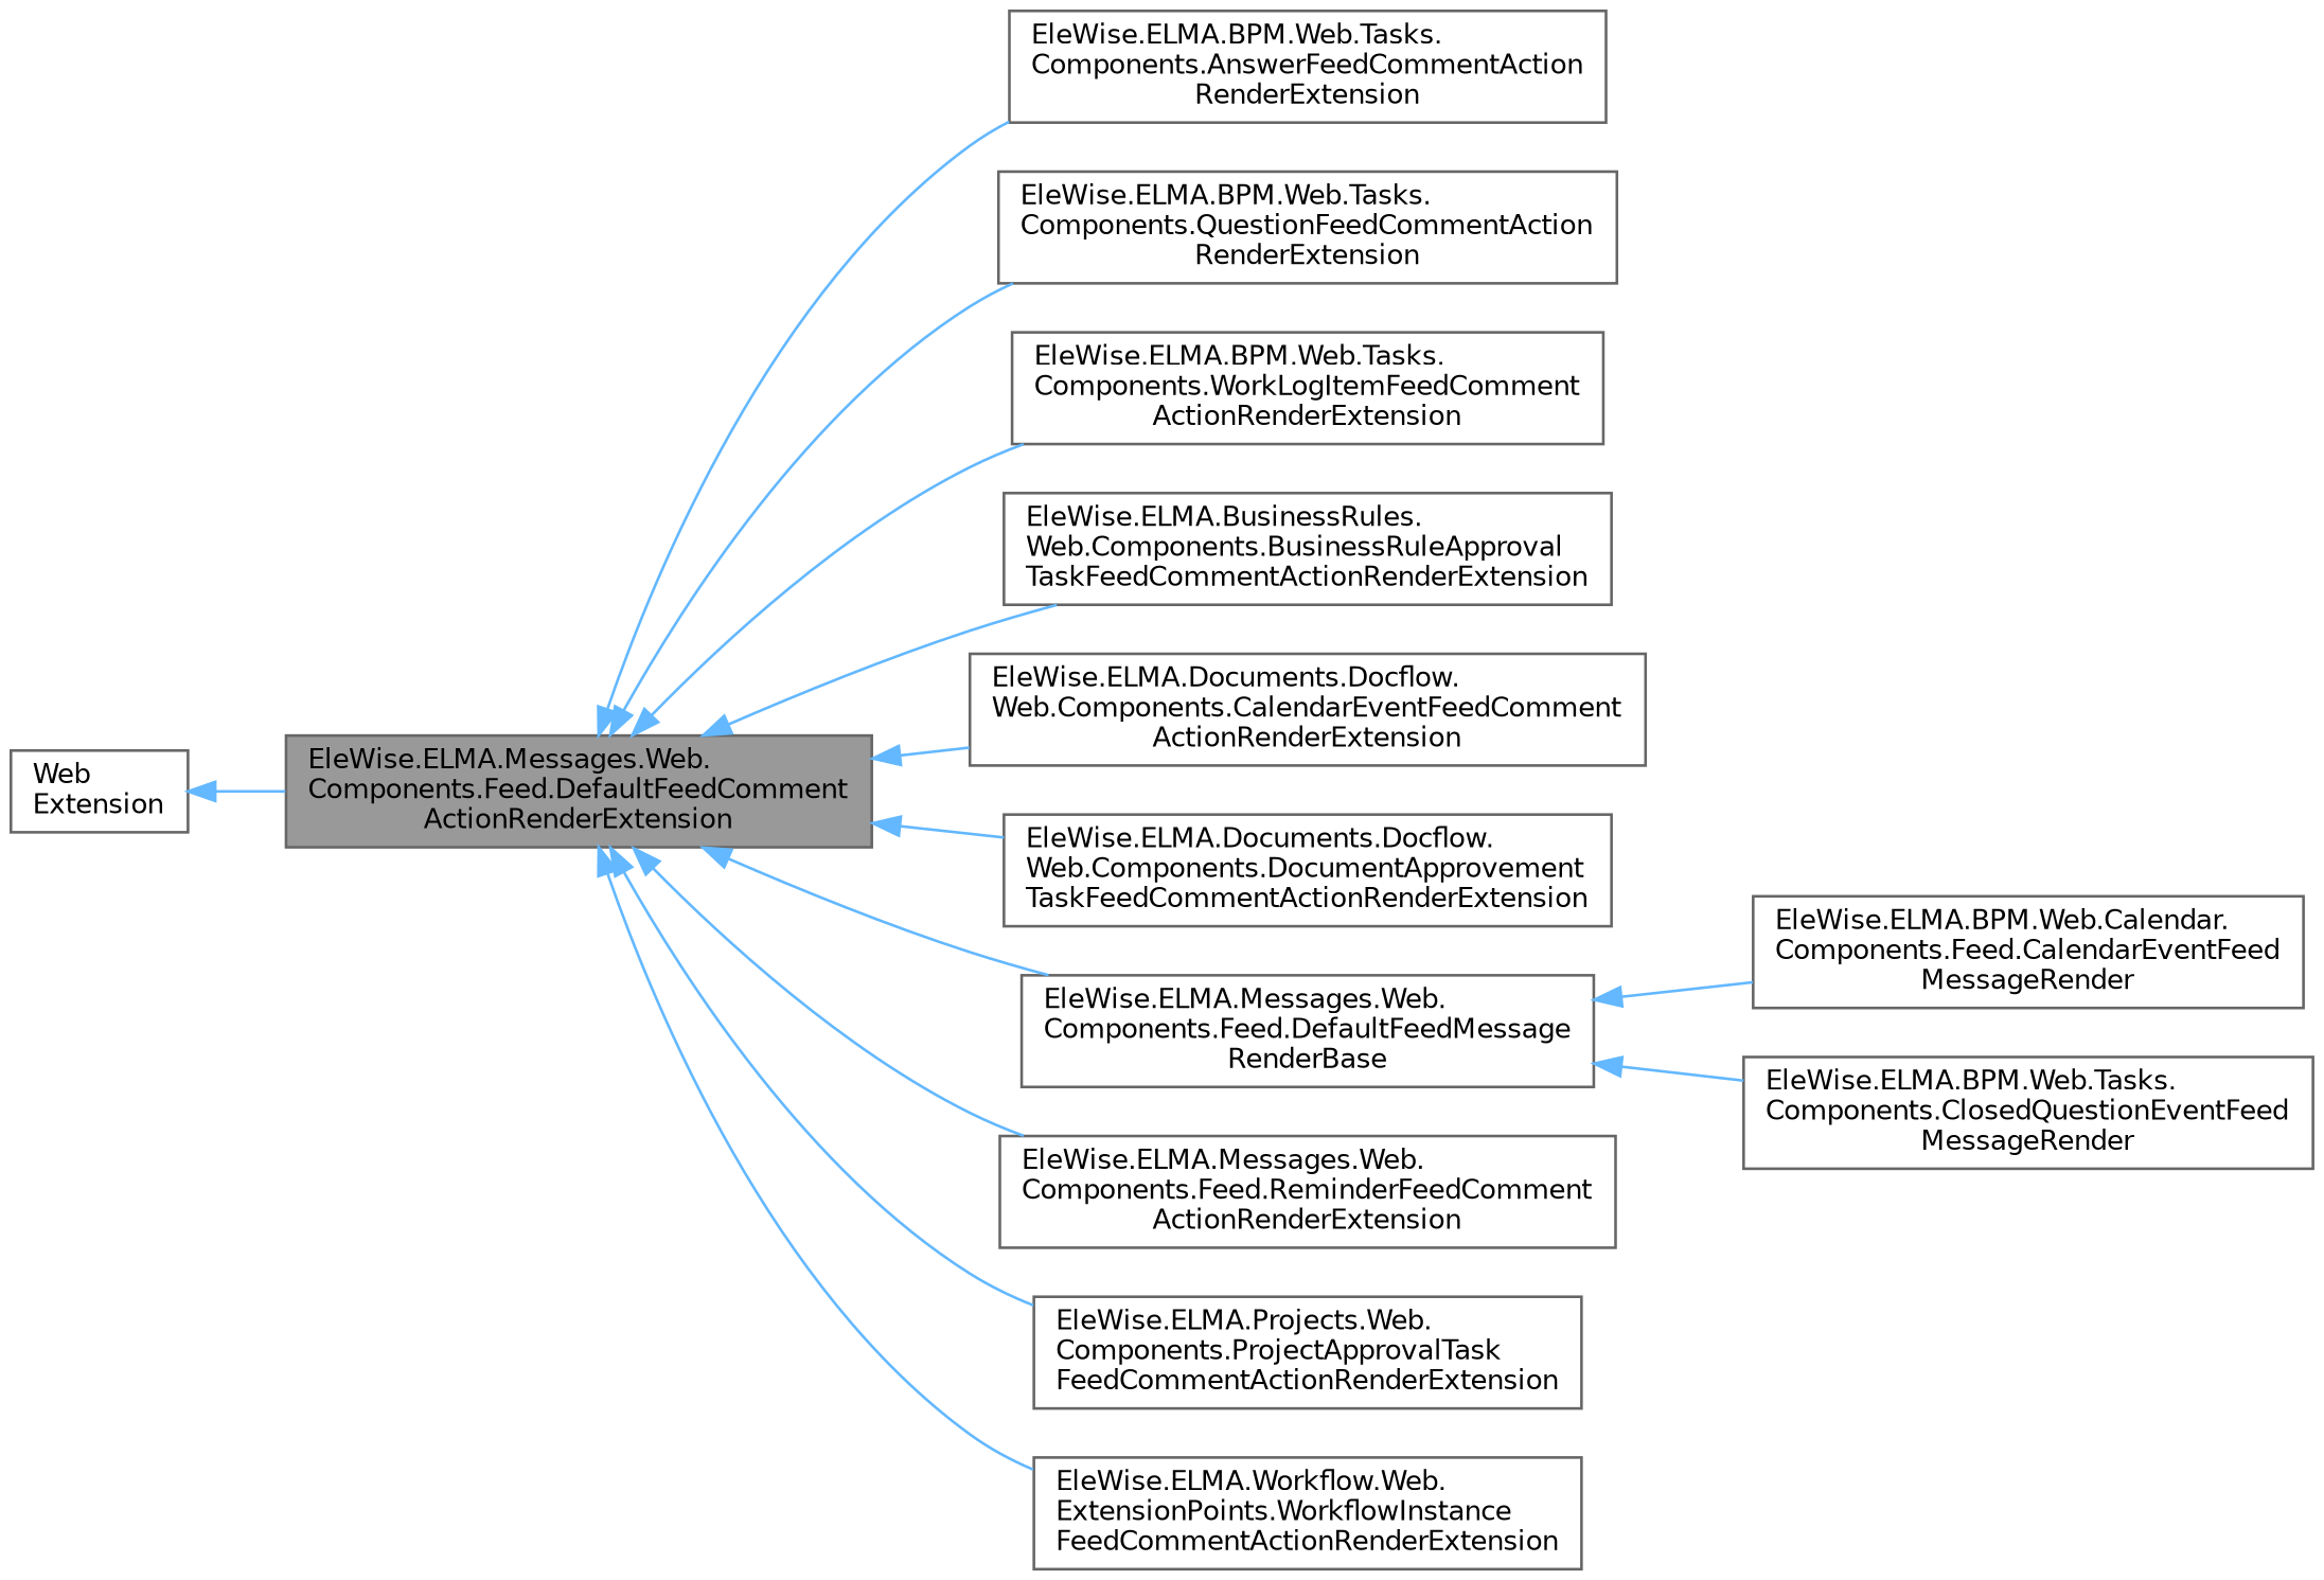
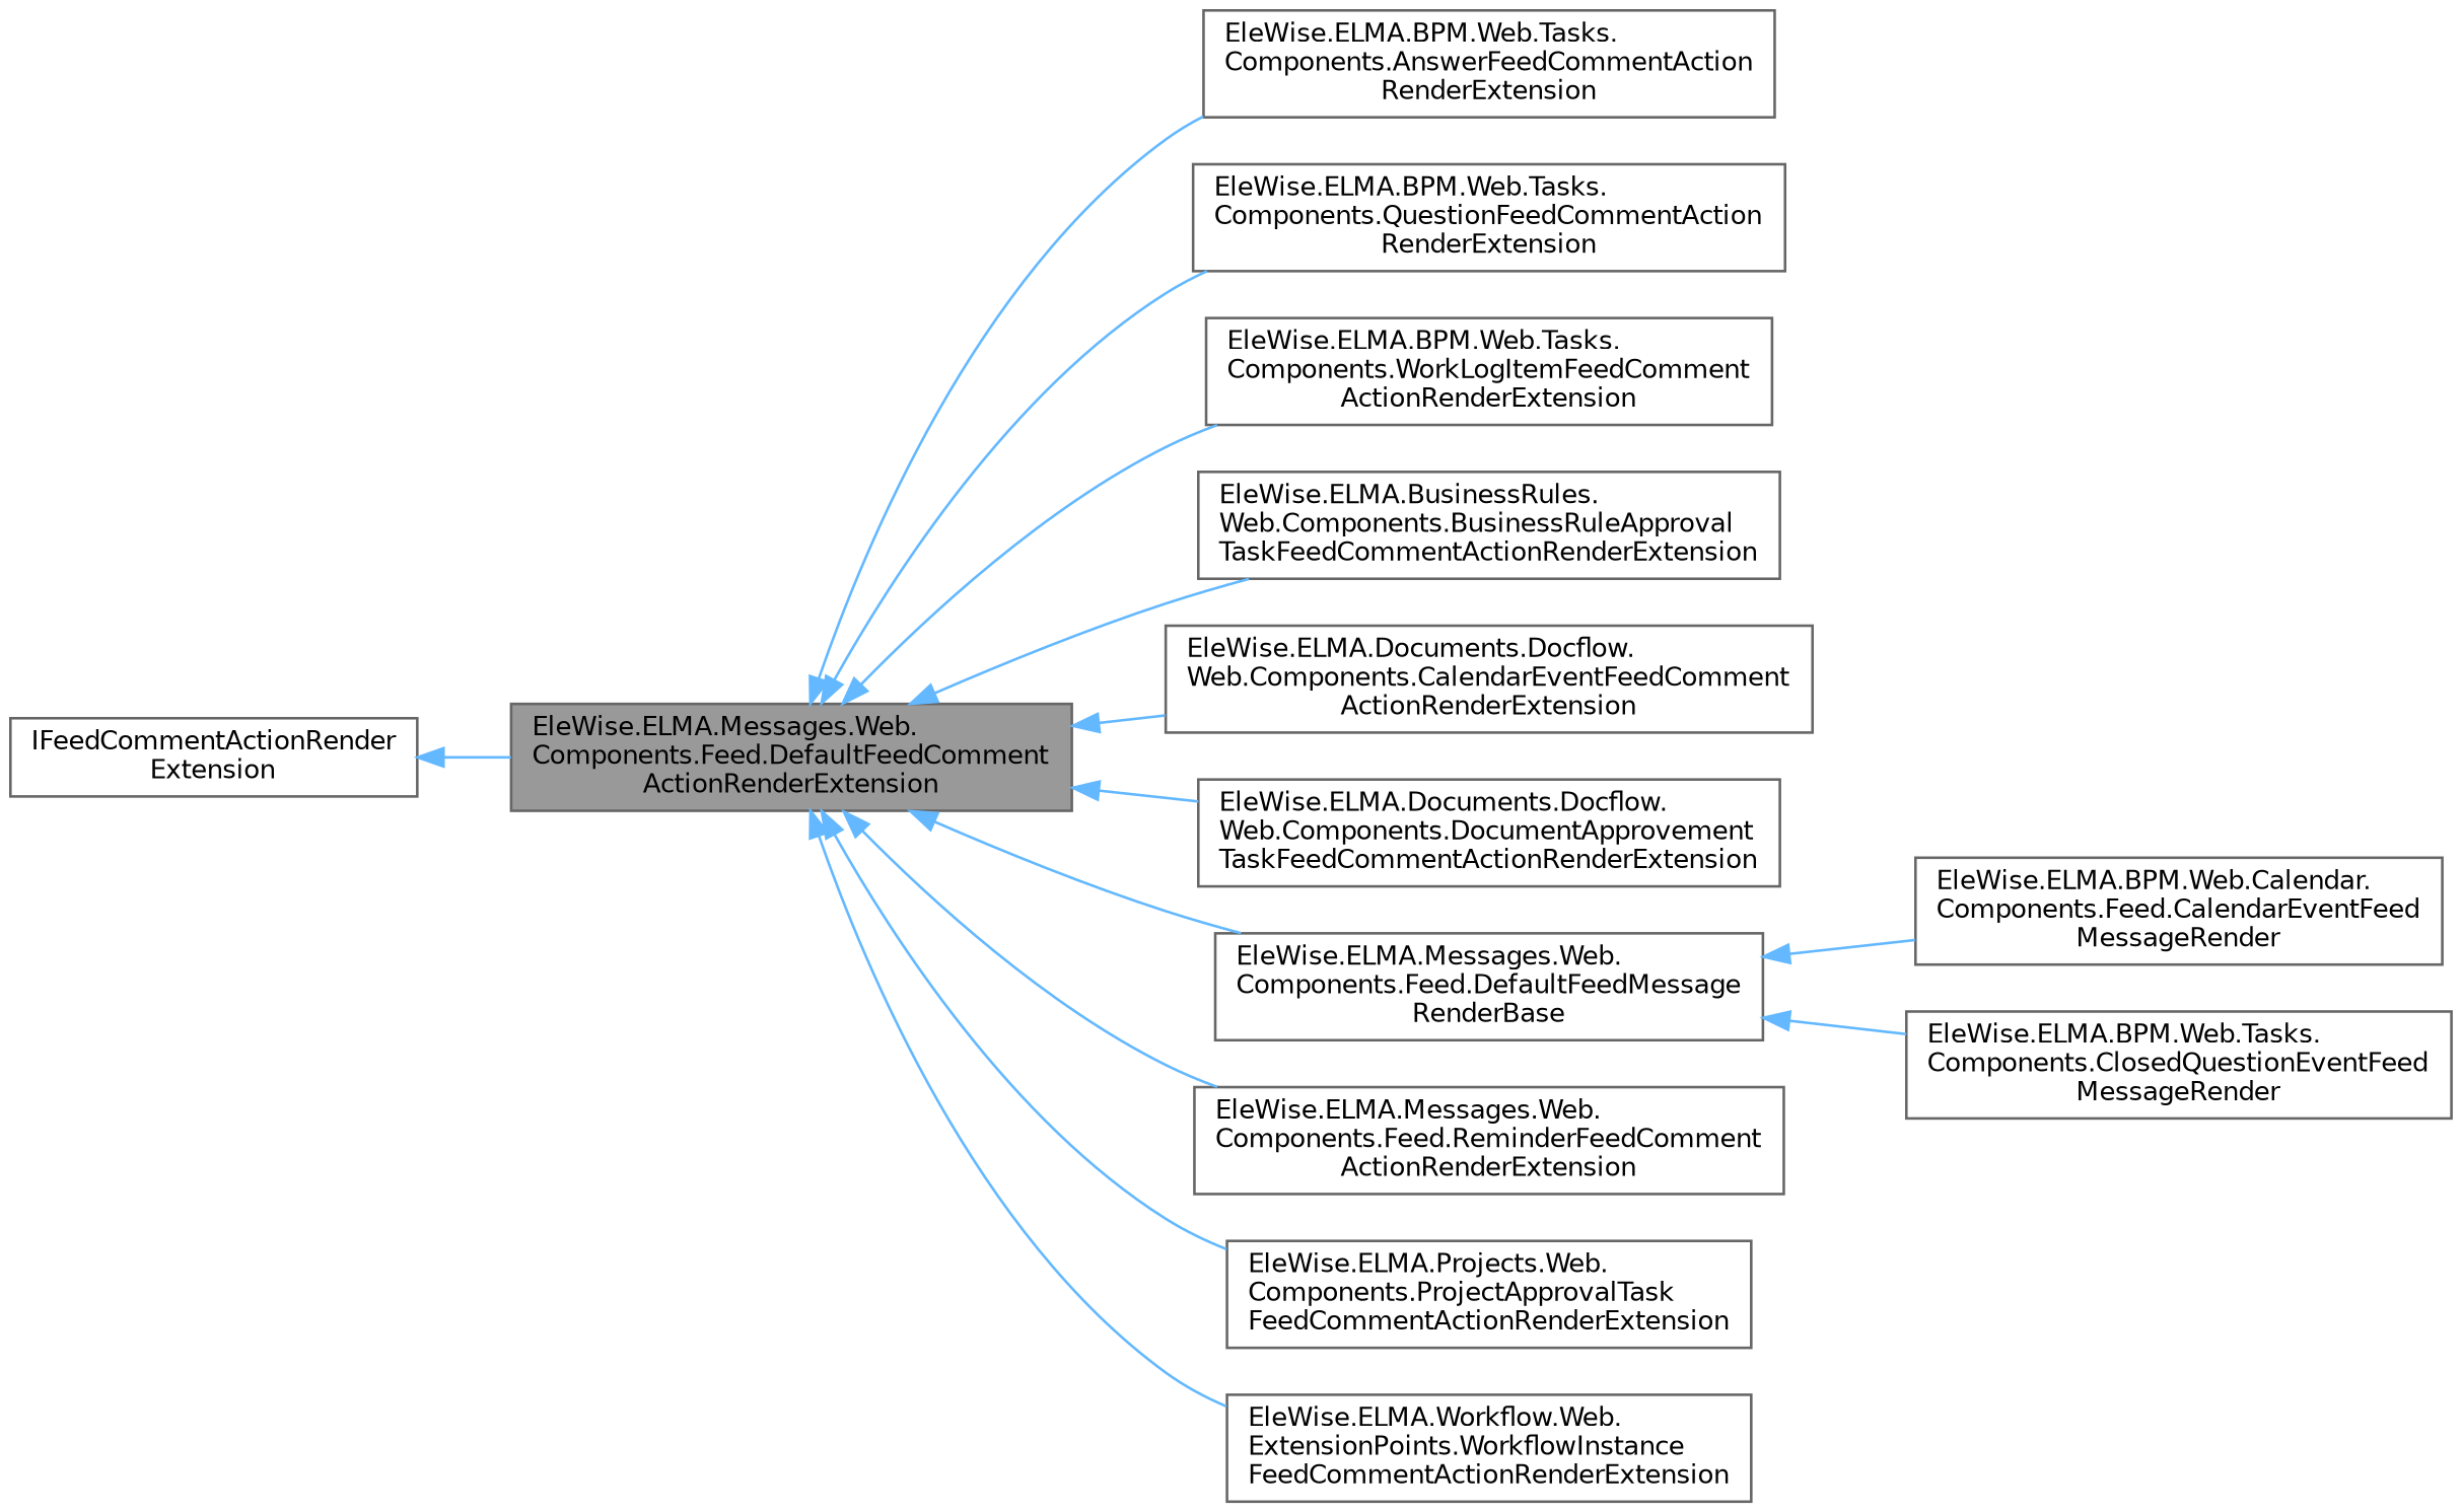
  digraph {
    rankdir=LR
    node [color=gray40 fillcolor=white fontname=Helvetica fontsize=10 shape=box style=filled]
    edge [color=steelblue1 dir=back fontname=Helvetica fontsize=10 labelfontname=Helvetica labelfontsize=10 style=solid]
    n1 [fillcolor=grey60 fontcolor=black height=0.2 label="EleWise.ELMA.Messages.Web.\lComponents.Feed.DefaultFeedComment\lActionRenderExtension" width=0.4]
    n2 [height=0.2 label="EleWise.ELMA.BPM.Web.Tasks.\lComponents.AnswerFeedCommentAction\lRenderExtension" width=0.4]
    n3 [height=0.2 label="EleWise.ELMA.BPM.Web.Tasks.\lComponents.QuestionFeedCommentAction\lRenderExtension" width=0.4]
    n4 [height=0.2 label="EleWise.ELMA.BPM.Web.Tasks.\lComponents.WorkLogItemFeedComment\lActionRenderExtension" width=0.4]
    n5 [height=0.2 label="EleWise.ELMA.BusinessRules.\lWeb.Components.BusinessRuleApproval\lTaskFeedCommentActionRenderExtension" width=0.4]
    n6 [height=0.2 label="EleWise.ELMA.Documents.Docflow.\lWeb.Components.CalendarEventFeedComment\lActionRenderExtension" width=0.4]
    n7 [height=0.2 label="EleWise.ELMA.Documents.Docflow.\lWeb.Components.DocumentApprovement\lTaskFeedCommentActionRenderExtension" width=0.4]
    n8 [height=0.2 label="EleWise.ELMA.Messages.Web.\lComponents.Feed.DefaultFeedMessage\lRenderBase" width=0.4]
    n9 [height=0.2 label="EleWise.ELMA.Messages.Web.\lComponents.Feed.ReminderFeedComment\lActionRenderExtension" width=0.4]
    n10 [height=0.2 label="EleWise.ELMA.Projects.Web.\lComponents.ProjectApprovalTask\lFeedCommentActionRenderExtension" width=0.4]
    n11 [height=0.2 label="EleWise.ELMA.Workflow.Web.\lExtensionPoints.WorkflowInstance\lFeedCommentActionRenderExtension" width=0.4]
-   n12 [height=0.2 label="Web\lExtension" width=0.4]
+   n12 [height=0.2 label="IFeedCommentActionRender\lExtension" width=0.4]
    n13 [height=0.2 label="EleWise.ELMA.BPM.Web.Calendar.\lComponents.Feed.CalendarEventFeed\lMessageRender" width=0.4]
    n14 [height=0.2 label="EleWise.ELMA.BPM.Web.Tasks.\lComponents.ClosedQuestionEventFeed\lMessageRender" width=0.4]
    n1 -> n2
    n1 -> n3
    n1 -> n4
    n1 -> n5
    n1 -> n6
    n1 -> n7
    n1 -> n8
    n1 -> n9
    n1 -> n10
    n1 -> n11
    n8 -> n13
    n8 -> n14
    n12 -> n1
  }
